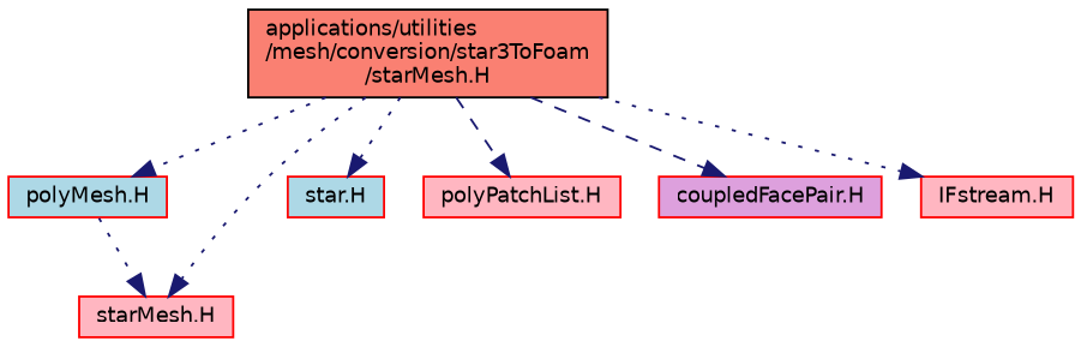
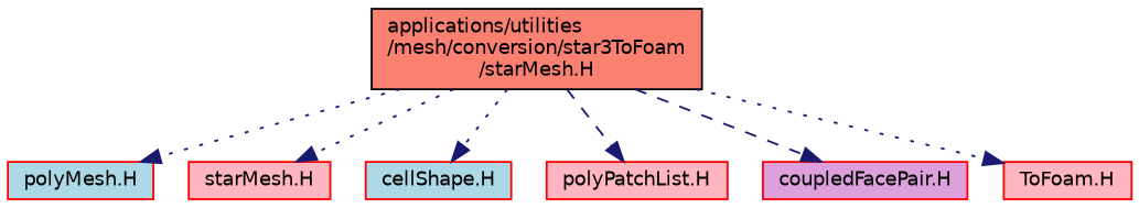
  digraph {
    node [color=red fillcolor=lightpink fontname=Helvetica fontsize=10 shape=record style=filled]
    edge [color=midnightblue fontname=Helvetica fontsize=10 labelfontname=Helvetica labelfontsize=10 style=dotted]
    n1 [color=black fillcolor=salmon fontcolor=black height=0.2 label="applications/utilities\l/mesh/conversion/star3ToFoam\l/starMesh.H" width=0.4]
    n2 [fillcolor=lightblue height=0.2 label="polyMesh.H" width=0.4]
    n3 [height=0.2 label="starMesh.H" width=0.4]
-   n4 [fillcolor=lightblue height=0.2 label="star.H" width=0.4]
+   n4 [fillcolor=lightblue height=0.2 label="cellShape.H" width=0.4]
    n5 [height=0.2 label="polyPatchList.H" width=0.4]
    n6 [fillcolor=plum height=0.2 label="coupledFacePair.H" width=0.4]
-   n7 [height=0.2 label="IFstream.H" width=0.4]
+   n7 [height=0.2 label="ToFoam.H" width=0.4]
    n1 -> n2
    n1 -> n3
    n1 -> n4
    n1 -> n5 [style=dashed]
    n1 -> n6 [style=dashed]
    n1 -> n7
-   n2 -> n3
  }
